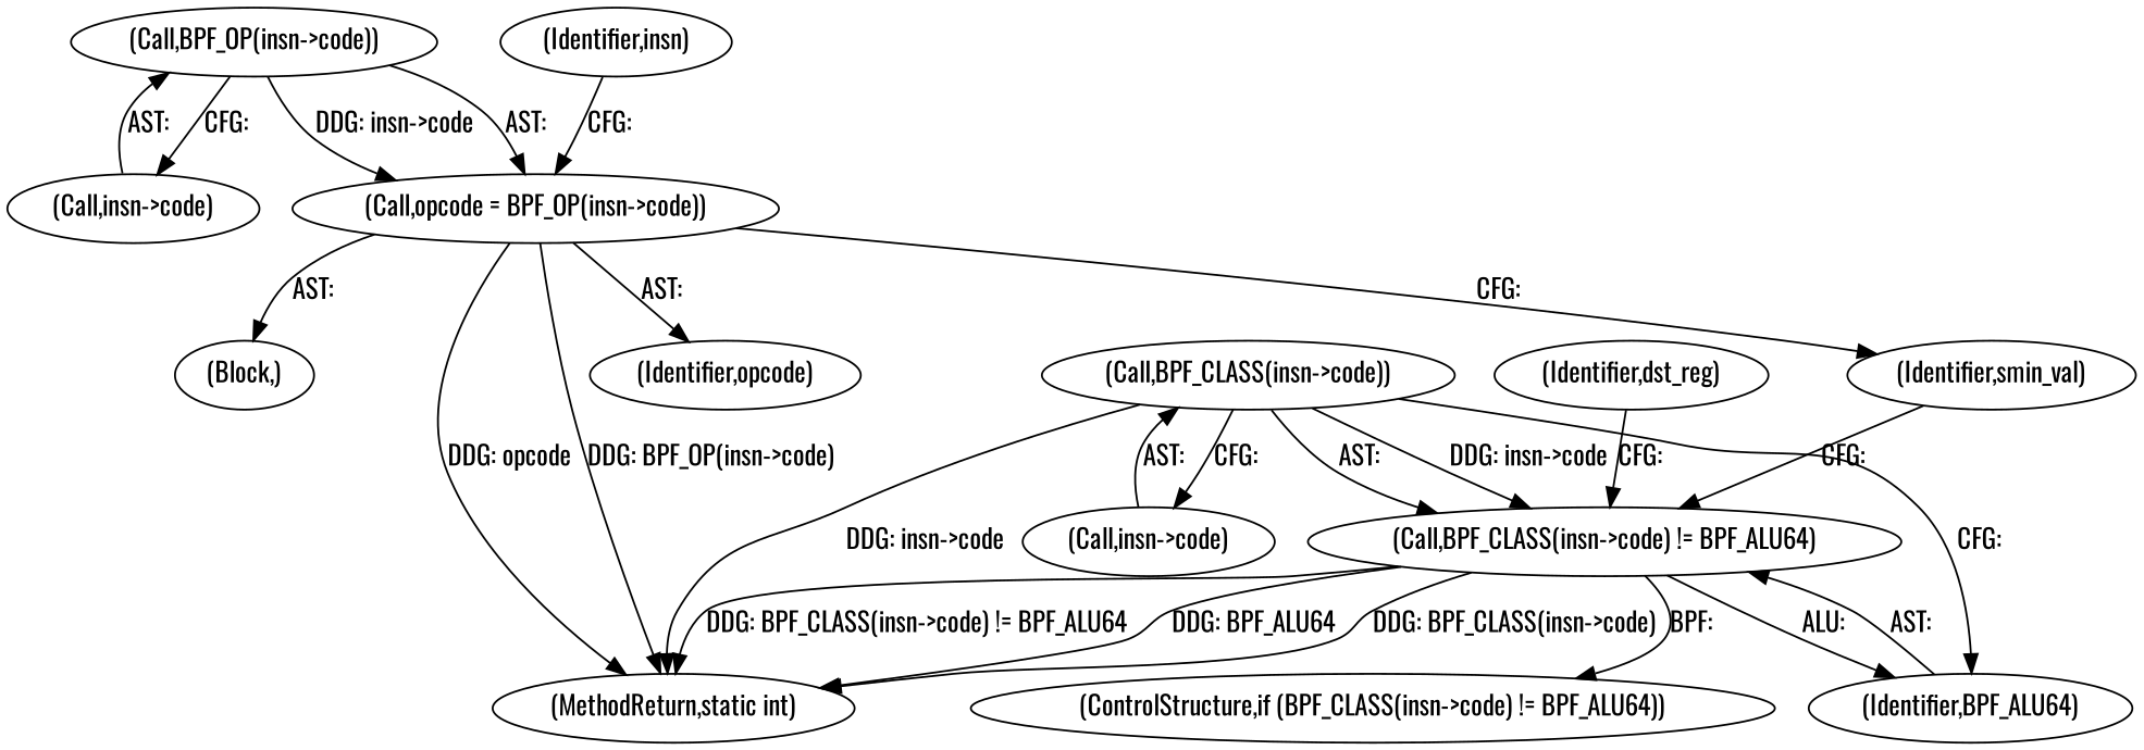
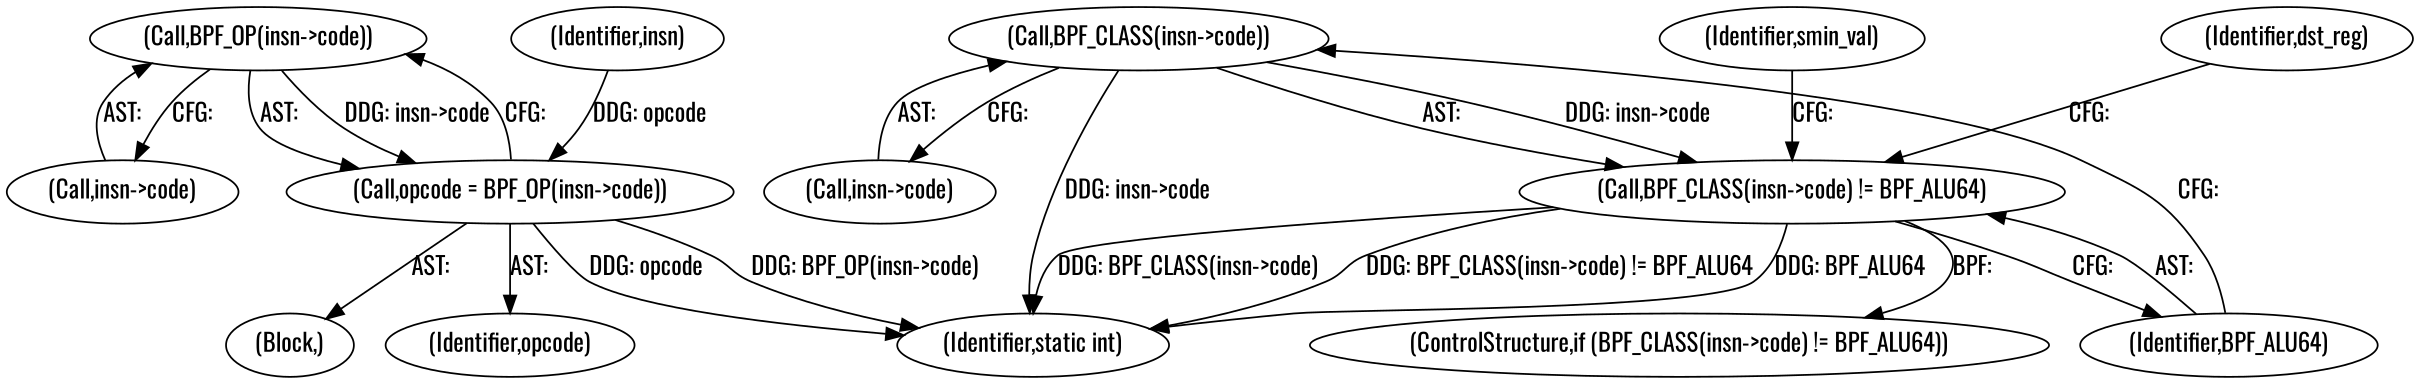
  digraph {
    fontname=Oswald
    node [fontname=Oswald]
    edge [fontname=Oswald]
    n1 [label="(Call,BPF_OP(insn->code))"]
    n2 [label="(Call,opcode = BPF_OP(insn->code))"]
    n3 [label="(Call,insn->code)"]
    n4 [label="(Block,)"]
-   n5 [label="(MethodReturn,static int)"]
+   n5 [label="(Identifier,static int)"]
    n6 [label="(Identifier,opcode)"]
    n7 [label="(Call,BPF_CLASS(insn->code))"]
    n8 [label="(Call,BPF_CLASS(insn->code) != BPF_ALU64)"]
    n9 [label="(Call,insn->code)"]
    n10 [label="(ControlStructure,if (BPF_CLASS(insn->code) != BPF_ALU64))"]
    n11 [label="(Identifier,BPF_ALU64)"]
    n12 [label="(Identifier,insn)"]
    n13 [label="(Identifier,smin_val)"]
    n14 [label="(Identifier,dst_reg)"]
    n1 -> n2 [label="AST: "]
    n1 -> n2 [label="DDG: insn->code"]
    n1 -> n3 [label="CFG: "]
-   n2 -> n13 [label="CFG: "]
+   n2 -> n1 [label="CFG: "]
    n2 -> n4 [label="AST: "]
    n2 -> n5 [label="DDG: BPF_OP(insn->code)"]
    n2 -> n5 [label="DDG: opcode"]
    n2 -> n6 [label="AST: "]
    n3 -> n1 [label="AST: "]
    n7 -> n5 [label="DDG: insn->code"]
    n7 -> n8 [label="AST: "]
    n7 -> n8 [label="DDG: insn->code"]
    n7 -> n9 [label="CFG: "]
    n8 -> n5 [label="DDG: BPF_CLASS(insn->code) != BPF_ALU64"]
    n8 -> n5 [label="DDG: BPF_ALU64"]
    n8 -> n5 [label="DDG: BPF_CLASS(insn->code)"]
    n8 -> n10 [label="BPF: "]
-   n8 -> n11 [label="ALU: "]
+   n8 -> n11 [label="CFG: "]
    n9 -> n7 [label="AST: "]
-   n7 -> n11 [label="CFG: "]
+   n11 -> n7 [label="CFG: "]
    n11 -> n8 [label="AST: "]
-   n12 -> n2 [label="CFG: "]
+   n12 -> n2 [label="DDG: opcode"]
    n13 -> n8 [label="CFG: "]
    n14 -> n8 [label="CFG: "]
  }
